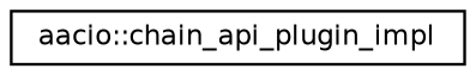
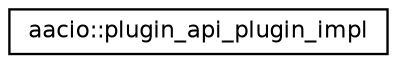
  digraph {
    rankdir=LR
-   n1 [color=black fillcolor=white fontname=Helvetica fontsize=10 height=0.2 label="aacio::chain_api_plugin_impl" shape=box style=filled width=0.4]
+   n1 [color=black fillcolor=white fontname=Helvetica fontsize=10 height=0.2 label="aacio::plugin_api_plugin_impl" shape=box style=filled width=0.4]
  }
